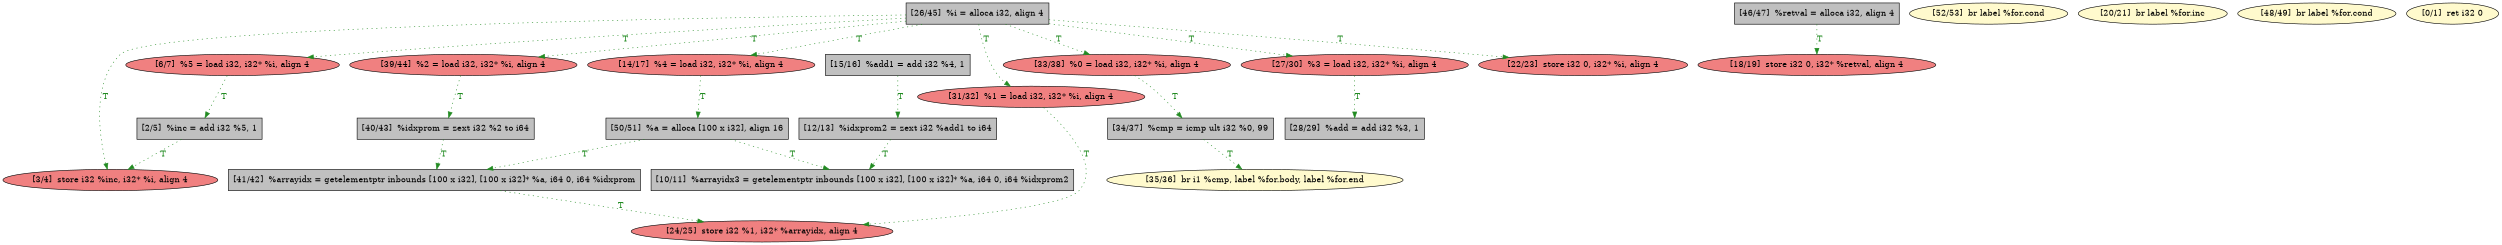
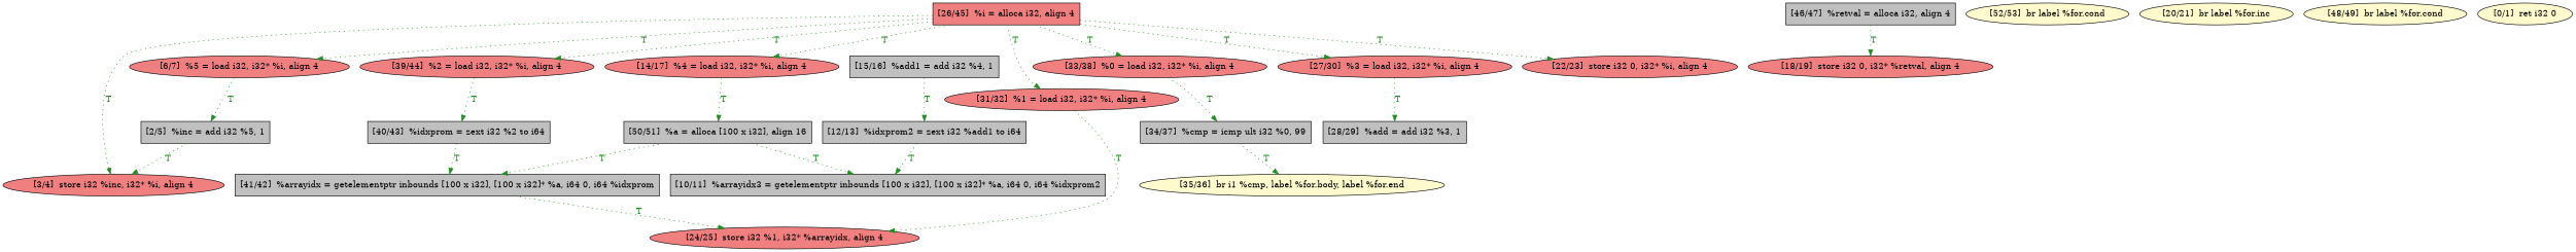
  digraph {
    node [fillcolor=grey shape=ellipse style=filled]
    edge [color=forestgreen fontcolor=forestgreen style=dotted]
    n1 [fillcolor=lightcoral label="[3/4]  store i32 %inc, i32* %i, align 4"]
    n2 [fillcolor=lightcoral label="[18/19]  store i32 0, i32* %retval, align 4"]
    n3 [fillcolor=lightcoral label="[14/17]  %4 = load i32, i32* %i, align 4"]
    n4 [label="[50/51]  %a = alloca [100 x i32], align 16" shape=rectangle]
    n5 [label="[15/16]  %add1 = add i32 %4, 1" shape=rectangle]
    n6 [label="[12/13]  %idxprom2 = zext i32 %add1 to i64" shape=rectangle]
    n7 [label="[10/11]  %arrayidx3 = getelementptr inbounds [100 x i32], [100 x i32]* %a, i64 0, i64 %idxprom2" shape=rectangle]
    n8 [label="[41/42]  %arrayidx = getelementptr inbounds [100 x i32], [100 x i32]* %a, i64 0, i64 %idxprom" shape=rectangle]
    n9 [fillcolor=lightcoral label="[24/25]  store i32 %1, i32* %arrayidx, align 4"]
    n10 [fillcolor=lemonchiffon label="[52/53]  br label %for.cond"]
-   n11 [label="[26/45]  %i = alloca i32, align 4" shape=rectangle]
+   n11 [fillcolor=lightcoral label="[26/45]  %i = alloca i32, align 4" shape=rectangle]
    n12 [fillcolor=lightcoral label="[31/32]  %1 = load i32, i32* %i, align 4"]
    n13 [fillcolor=lightcoral label="[33/38]  %0 = load i32, i32* %i, align 4"]
    n14 [fillcolor=lightcoral label="[27/30]  %3 = load i32, i32* %i, align 4"]
    n15 [fillcolor=lightcoral label="[22/23]  store i32 0, i32* %i, align 4"]
    n16 [fillcolor=lightcoral label="[39/44]  %2 = load i32, i32* %i, align 4"]
    n17 [fillcolor=lightcoral label="[6/7]  %5 = load i32, i32* %i, align 4"]
    n18 [label="[34/37]  %cmp = icmp ult i32 %0, 99" shape=rectangle]
    n19 [label="[28/29]  %add = add i32 %3, 1" shape=rectangle]
    n20 [label="[40/43]  %idxprom = zext i32 %2 to i64" shape=rectangle]
    n21 [label="[2/5]  %inc = add i32 %5, 1" shape=rectangle]
    n22 [fillcolor=lemonchiffon label="[35/36]  br i1 %cmp, label %for.body, label %for.end"]
    n23 [fillcolor=lemonchiffon label="[20/21]  br label %for.inc"]
    n24 [fillcolor=lemonchiffon label="[48/49]  br label %for.cond"]
    n25 [label="[46/47]  %retval = alloca i32, align 4" shape=rectangle]
    n26 [fillcolor=lemonchiffon label="[0/1]  ret i32 0"]
    n3 -> n4 [label=T]
    n4 -> n7 [label=T]
    n4 -> n8 [label=T]
    n5 -> n6 [label=T]
    n6 -> n7 [label=T]
    n8 -> n9 [label=T]
    n11 -> n1 [label=T]
    n11 -> n3 [label=T]
    n11 -> n12 [label=T]
    n11 -> n13 [label=T]
    n11 -> n14 [label=T]
    n11 -> n15 [label=T]
    n11 -> n16 [label=T]
    n11 -> n17 [label=T]
    n12 -> n9 [label=T]
    n13 -> n18 [label=T]
    n14 -> n19 [label=T]
    n16 -> n20 [label=T]
    n17 -> n21 [label=T]
    n18 -> n22 [label=T]
    n20 -> n8 [label=T]
    n21 -> n1 [label=T]
    n25 -> n2 [label=T]
  }
